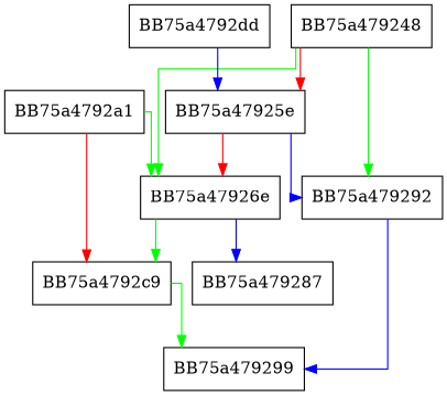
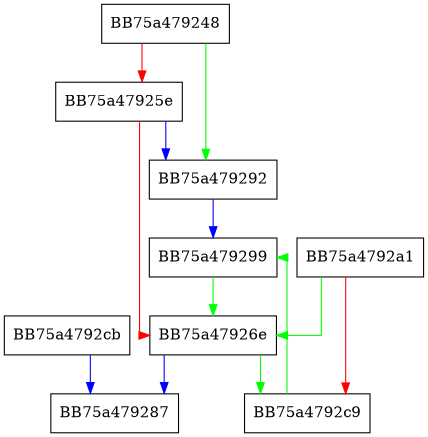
  digraph {
    splines=ortho
    node [shape=box]
    edge [color=green]
    BB75a479248
    BB75a47925e
    BB75a479292
-   BB75a4792dd
    BB75a47926e
    BB75a479299
    BB75a479287
    BB75a4792c9
+   BB75a4792cb
    BB75a4792a1
    BB75a479248 -> BB75a47925e [color=red]
    BB75a479248 -> BB75a479292
    BB75a47925e -> BB75a479292 [color=blue]
    BB75a47925e -> BB75a47926e [color=red]
    BB75a479292 -> BB75a479299 [color=blue]
-   BB75a4792dd -> BB75a47925e [color=blue]
    BB75a47926e -> BB75a479287 [color=blue]
    BB75a47926e -> BB75a4792c9
-   BB75a479248 -> BB75a47926e
+   BB75a479299 -> BB75a47926e
    BB75a4792c9 -> BB75a479299
+   BB75a4792cb -> BB75a479287 [color=blue]
    BB75a4792a1 -> BB75a47926e
    BB75a4792a1 -> BB75a4792c9 [color=red]
  }
